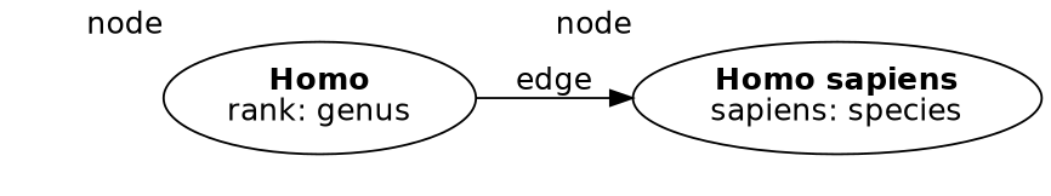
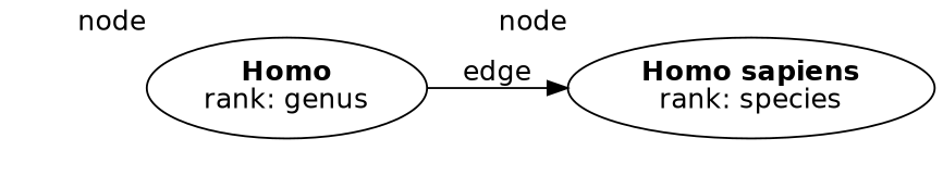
  digraph {
    fontname=helvetica
    rankdir=LR
    node [fontname=helvetica xlabel="node"]
    n1 [label=<<B>Homo</B><br/>rank: genus>]
-   n2 [label=<<B>Homo sapiens</B><br/>sapiens: species>]
+   n2 [label=<<B>Homo sapiens</B><br/>rank: species>]
    n1 -> n2 [fontname=helvetica label="edge" style=solid]
  }
